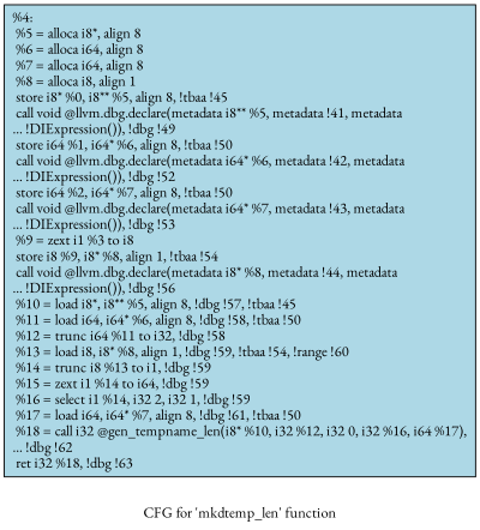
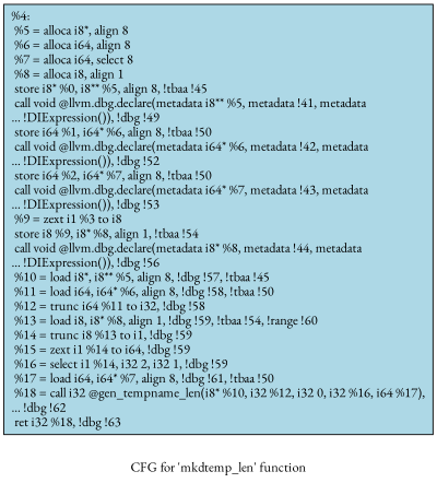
  digraph {
    label="CFG for 'mkdtemp_len' function"
    fontname="EB Garamond"
-   n1 [label="{%4:\l  %5 = alloca i8*, align 8\l  %6 = alloca i64, align 8\l  %7 = alloca i64, align 8\l  %8 = alloca i8, align 1\l  store i8* %0, i8** %5, align 8, !tbaa !45\l  call void @llvm.dbg.declare(metadata i8** %5, metadata !41, metadata\l... !DIExpression()), !dbg !49\l  store i64 %1, i64* %6, align 8, !tbaa !50\l  call void @llvm.dbg.declare(metadata i64* %6, metadata !42, metadata\l... !DIExpression()), !dbg !52\l  store i64 %2, i64* %7, align 8, !tbaa !50\l  call void @llvm.dbg.declare(metadata i64* %7, metadata !43, metadata\l... !DIExpression()), !dbg !53\l  %9 = zext i1 %3 to i8\l  store i8 %9, i8* %8, align 1, !tbaa !54\l  call void @llvm.dbg.declare(metadata i8* %8, metadata !44, metadata\l... !DIExpression()), !dbg !56\l  %10 = load i8*, i8** %5, align 8, !dbg !57, !tbaa !45\l  %11 = load i64, i64* %6, align 8, !dbg !58, !tbaa !50\l  %12 = trunc i64 %11 to i32, !dbg !58\l  %13 = load i8, i8* %8, align 1, !dbg !59, !tbaa !54, !range !60\l  %14 = trunc i8 %13 to i1, !dbg !59\l  %15 = zext i1 %14 to i64, !dbg !59\l  %16 = select i1 %14, i32 2, i32 1, !dbg !59\l  %17 = load i64, i64* %7, align 8, !dbg !61, !tbaa !50\l  %18 = call i32 @gen_tempname_len(i8* %10, i32 %12, i32 0, i32 %16, i64 %17),\l... !dbg !62\l  ret i32 %18, !dbg !63\l}" shape=record style=filled fillcolor=lightblue color=black fontname="EB Garamond"]
+   n1 [label="{%4:\l  %5 = alloca i8*, align 8\l  %6 = alloca i64, align 8\l  %7 = alloca i64, select 8\l  %8 = alloca i8, align 1\l  store i8* %0, i8** %5, align 8, !tbaa !45\l  call void @llvm.dbg.declare(metadata i8** %5, metadata !41, metadata\l... !DIExpression()), !dbg !49\l  store i64 %1, i64* %6, align 8, !tbaa !50\l  call void @llvm.dbg.declare(metadata i64* %6, metadata !42, metadata\l... !DIExpression()), !dbg !52\l  store i64 %2, i64* %7, align 8, !tbaa !50\l  call void @llvm.dbg.declare(metadata i64* %7, metadata !43, metadata\l... !DIExpression()), !dbg !53\l  %9 = zext i1 %3 to i8\l  store i8 %9, i8* %8, align 1, !tbaa !54\l  call void @llvm.dbg.declare(metadata i8* %8, metadata !44, metadata\l... !DIExpression()), !dbg !56\l  %10 = load i8*, i8** %5, align 8, !dbg !57, !tbaa !45\l  %11 = load i64, i64* %6, align 8, !dbg !58, !tbaa !50\l  %12 = trunc i64 %11 to i32, !dbg !58\l  %13 = load i8, i8* %8, align 1, !dbg !59, !tbaa !54, !range !60\l  %14 = trunc i8 %13 to i1, !dbg !59\l  %15 = zext i1 %14 to i64, !dbg !59\l  %16 = select i1 %14, i32 2, i32 1, !dbg !59\l  %17 = load i64, i64* %7, align 8, !dbg !61, !tbaa !50\l  %18 = call i32 @gen_tempname_len(i8* %10, i32 %12, i32 0, i32 %16, i64 %17),\l... !dbg !62\l  ret i32 %18, !dbg !63\l}" shape=record style=filled fillcolor=lightblue color=black fontname="EB Garamond"]
  }
